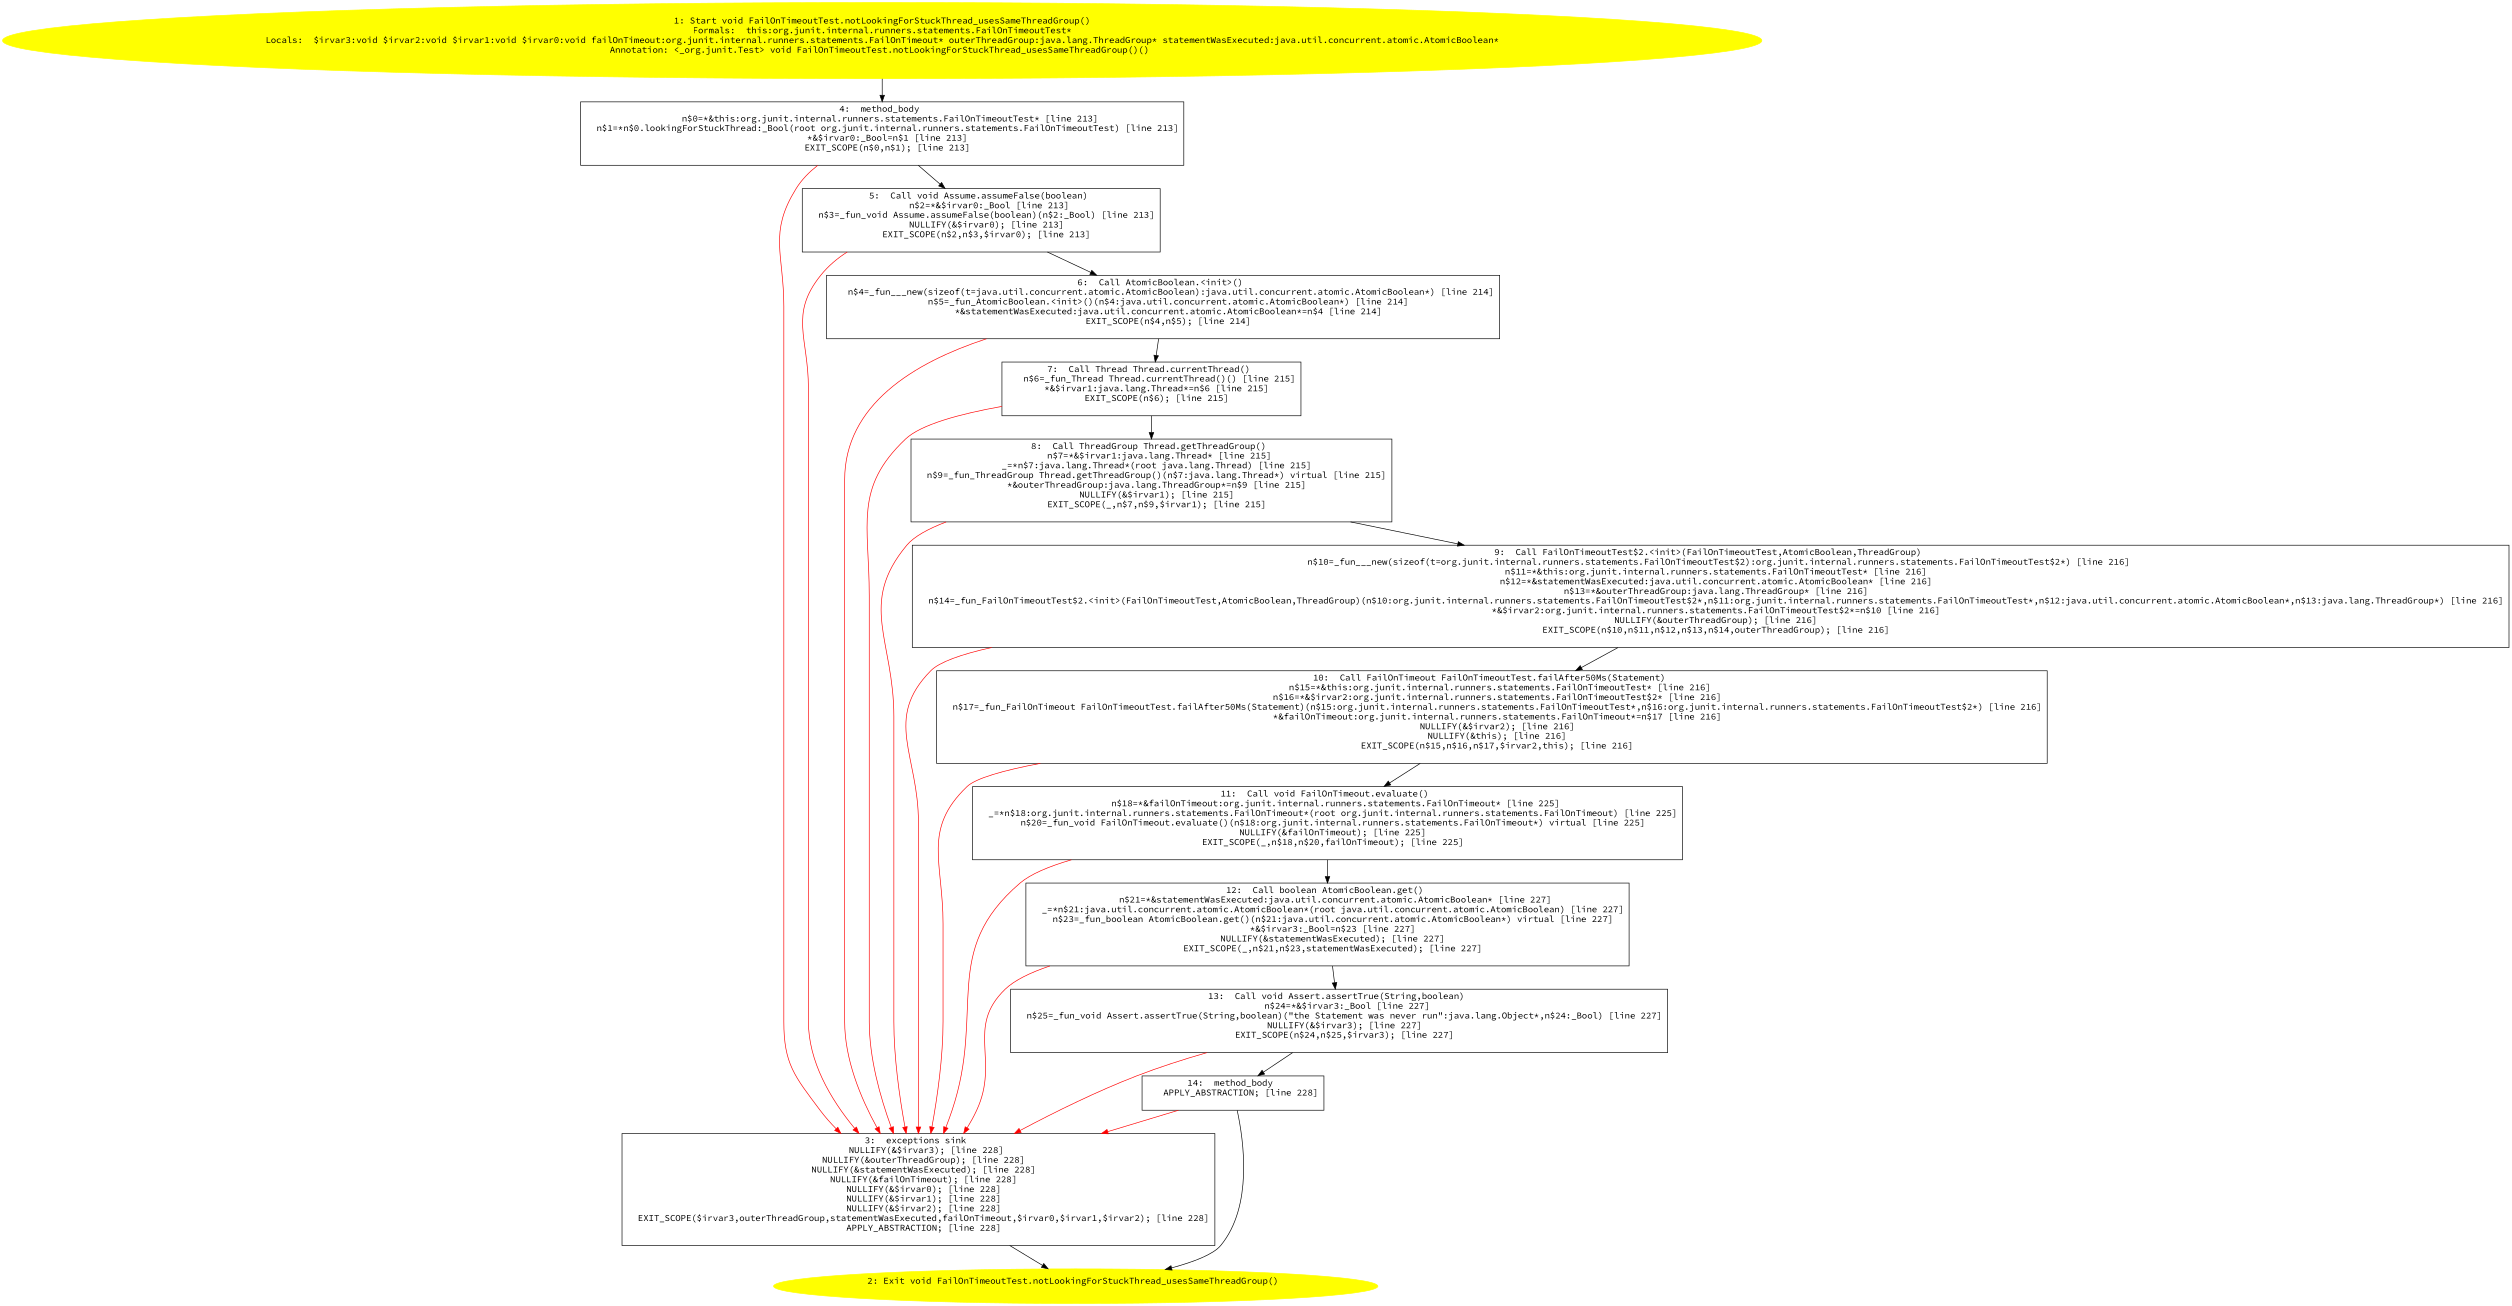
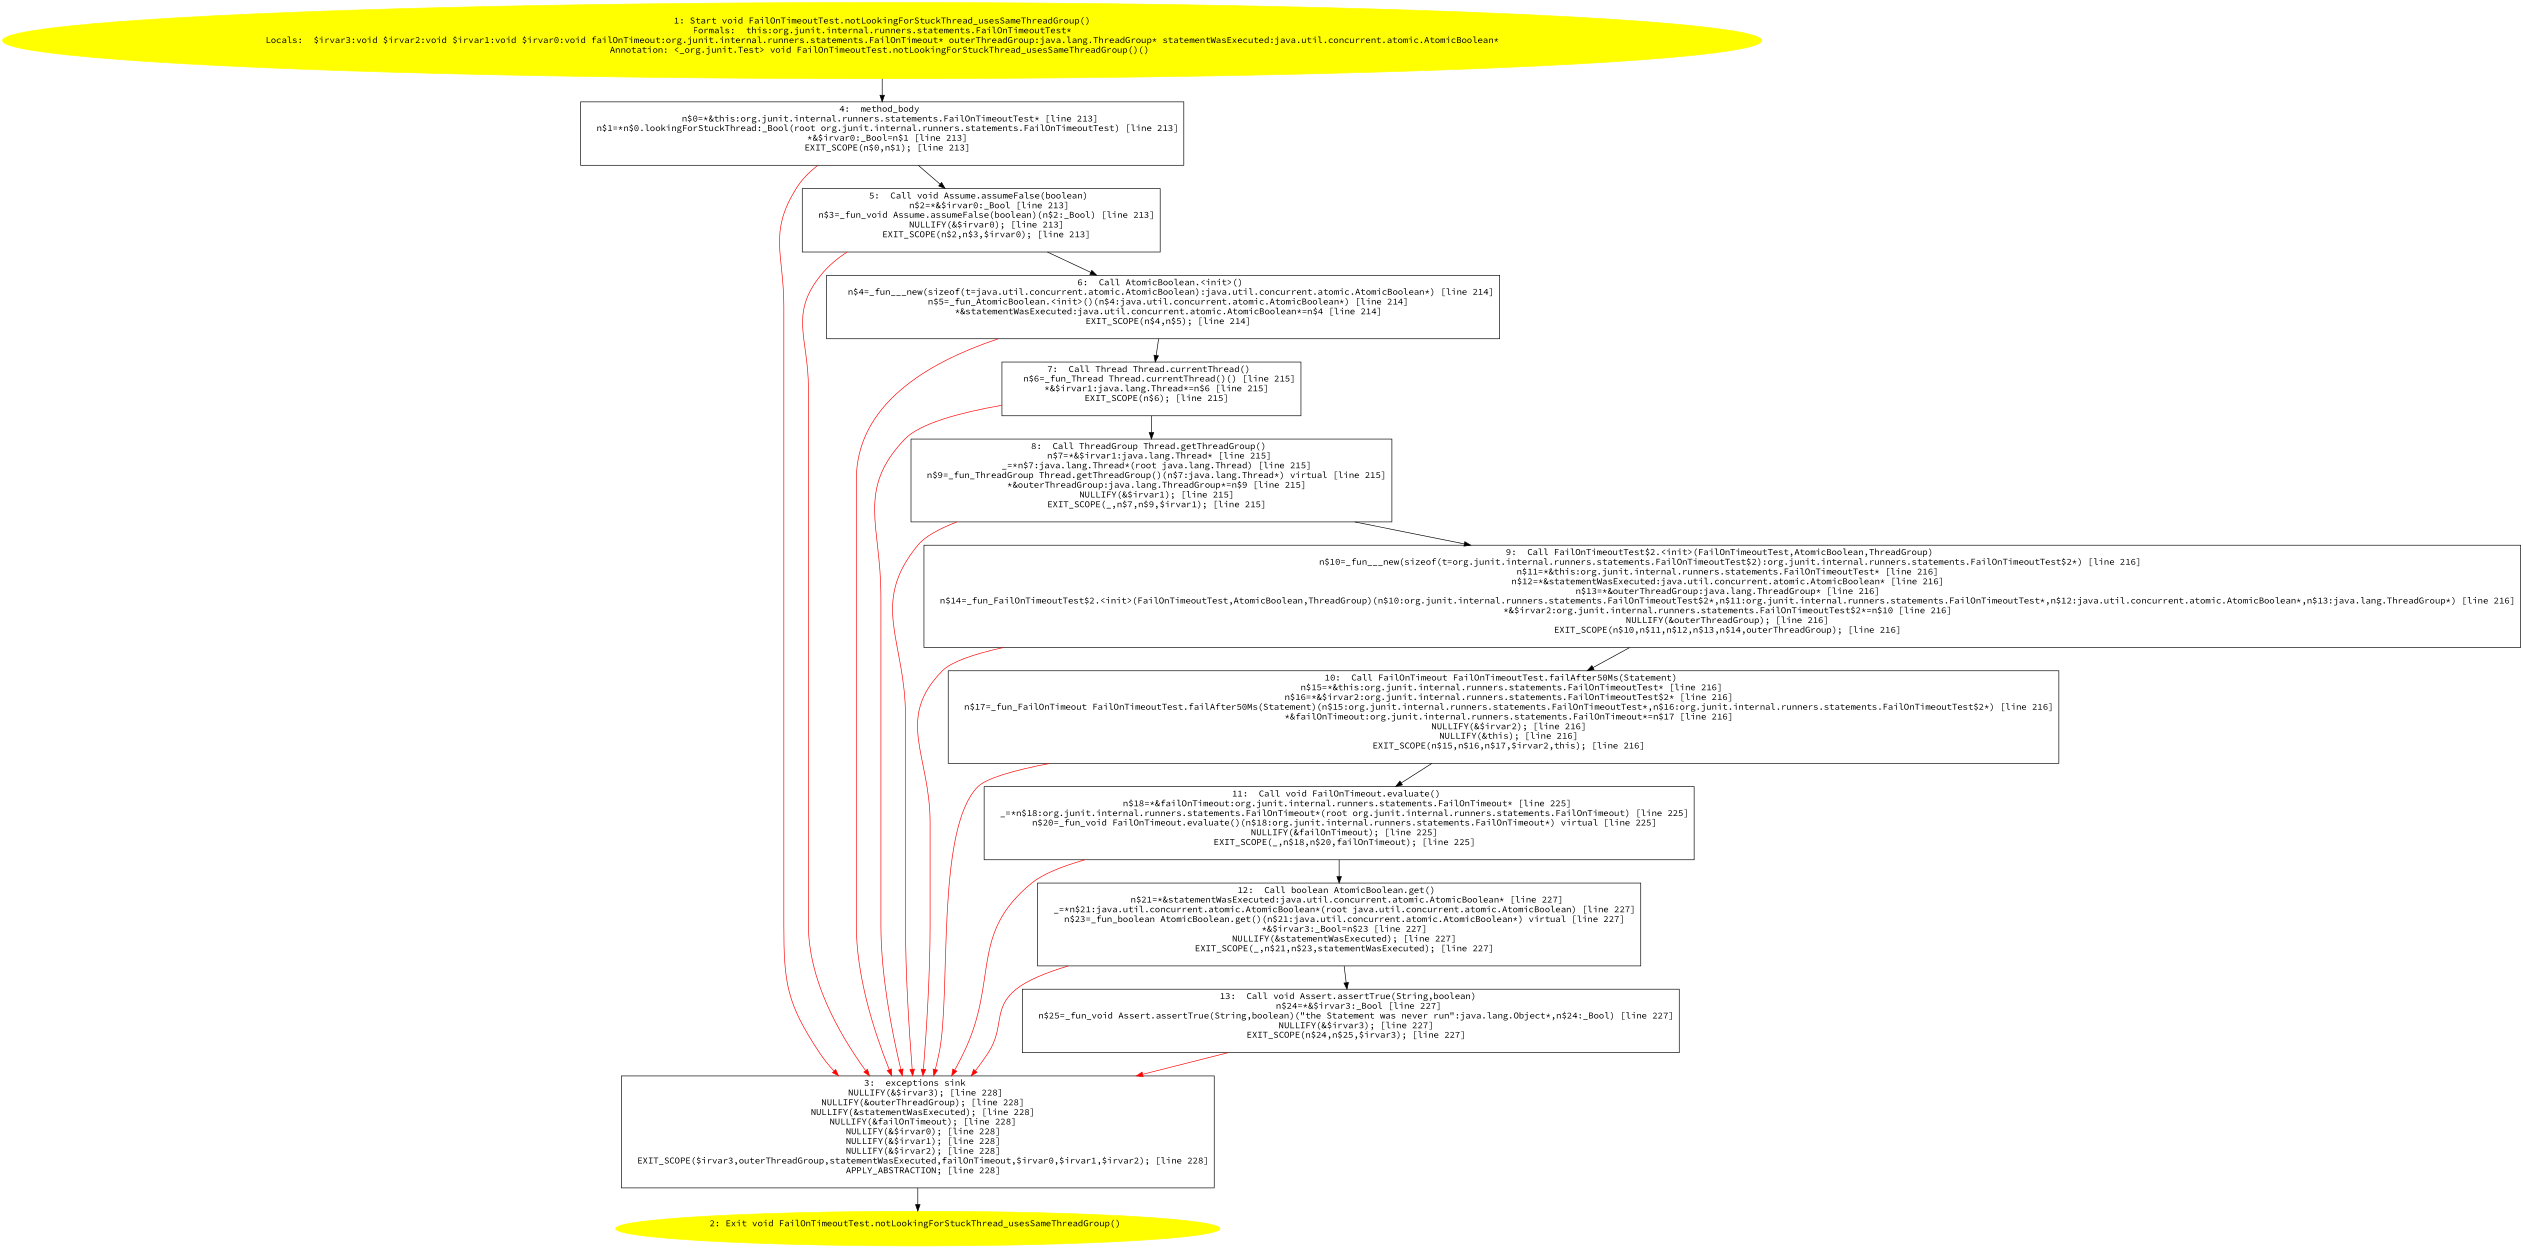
  digraph {
    fontname="Source Code Pro"
    node [fontname="Source Code Pro" shape=box]
    edge [fontname="Source Code Pro"]
    n1 [color=yellow label="1: Start void FailOnTimeoutTest.notLookingForStuckThread_usesSameThreadGroup()\nFormals:  this:org.junit.internal.runners.statements.FailOnTimeoutTest*\nLocals:  $irvar3:void $irvar2:void $irvar1:void $irvar0:void failOnTimeout:org.junit.internal.runners.statements.FailOnTimeout* outerThreadGroup:java.lang.ThreadGroup* statementWasExecuted:java.util.concurrent.atomic.AtomicBoolean*\nAnnotation: <_org.junit.Test> void FailOnTimeoutTest.notLookingForStuckThread_usesSameThreadGroup()() \n  " style=filled shape=""]
    n2 [label="4:  method_body \n   n$0=*&this:org.junit.internal.runners.statements.FailOnTimeoutTest* [line 213]\n  n$1=*n$0.lookingForStuckThread:_Bool(root org.junit.internal.runners.statements.FailOnTimeoutTest) [line 213]\n  *&$irvar0:_Bool=n$1 [line 213]\n  EXIT_SCOPE(n$0,n$1); [line 213]\n "]
    n3 [label="3:  exceptions sink \n   NULLIFY(&$irvar3); [line 228]\n  NULLIFY(&outerThreadGroup); [line 228]\n  NULLIFY(&statementWasExecuted); [line 228]\n  NULLIFY(&failOnTimeout); [line 228]\n  NULLIFY(&$irvar0); [line 228]\n  NULLIFY(&$irvar1); [line 228]\n  NULLIFY(&$irvar2); [line 228]\n  EXIT_SCOPE($irvar3,outerThreadGroup,statementWasExecuted,failOnTimeout,$irvar0,$irvar1,$irvar2); [line 228]\n  APPLY_ABSTRACTION; [line 228]\n "]
    n4 [label="5:  Call void Assume.assumeFalse(boolean) \n   n$2=*&$irvar0:_Bool [line 213]\n  n$3=_fun_void Assume.assumeFalse(boolean)(n$2:_Bool) [line 213]\n  NULLIFY(&$irvar0); [line 213]\n  EXIT_SCOPE(n$2,n$3,$irvar0); [line 213]\n "]
    n5 [color=yellow label="2: Exit void FailOnTimeoutTest.notLookingForStuckThread_usesSameThreadGroup() \n  " style=filled shape=""]
    n6 [label="6:  Call AtomicBoolean.<init>() \n   n$4=_fun___new(sizeof(t=java.util.concurrent.atomic.AtomicBoolean):java.util.concurrent.atomic.AtomicBoolean*) [line 214]\n  n$5=_fun_AtomicBoolean.<init>()(n$4:java.util.concurrent.atomic.AtomicBoolean*) [line 214]\n  *&statementWasExecuted:java.util.concurrent.atomic.AtomicBoolean*=n$4 [line 214]\n  EXIT_SCOPE(n$4,n$5); [line 214]\n "]
    n7 [label="7:  Call Thread Thread.currentThread() \n   n$6=_fun_Thread Thread.currentThread()() [line 215]\n  *&$irvar1:java.lang.Thread*=n$6 [line 215]\n  EXIT_SCOPE(n$6); [line 215]\n "]
    n8 [label="8:  Call ThreadGroup Thread.getThreadGroup() \n   n$7=*&$irvar1:java.lang.Thread* [line 215]\n  _=*n$7:java.lang.Thread*(root java.lang.Thread) [line 215]\n  n$9=_fun_ThreadGroup Thread.getThreadGroup()(n$7:java.lang.Thread*) virtual [line 215]\n  *&outerThreadGroup:java.lang.ThreadGroup*=n$9 [line 215]\n  NULLIFY(&$irvar1); [line 215]\n  EXIT_SCOPE(_,n$7,n$9,$irvar1); [line 215]\n "]
    n9 [label="9:  Call FailOnTimeoutTest$2.<init>(FailOnTimeoutTest,AtomicBoolean,ThreadGroup) \n   n$10=_fun___new(sizeof(t=org.junit.internal.runners.statements.FailOnTimeoutTest$2):org.junit.internal.runners.statements.FailOnTimeoutTest$2*) [line 216]\n  n$11=*&this:org.junit.internal.runners.statements.FailOnTimeoutTest* [line 216]\n  n$12=*&statementWasExecuted:java.util.concurrent.atomic.AtomicBoolean* [line 216]\n  n$13=*&outerThreadGroup:java.lang.ThreadGroup* [line 216]\n  n$14=_fun_FailOnTimeoutTest$2.<init>(FailOnTimeoutTest,AtomicBoolean,ThreadGroup)(n$10:org.junit.internal.runners.statements.FailOnTimeoutTest$2*,n$11:org.junit.internal.runners.statements.FailOnTimeoutTest*,n$12:java.util.concurrent.atomic.AtomicBoolean*,n$13:java.lang.ThreadGroup*) [line 216]\n  *&$irvar2:org.junit.internal.runners.statements.FailOnTimeoutTest$2*=n$10 [line 216]\n  NULLIFY(&outerThreadGroup); [line 216]\n  EXIT_SCOPE(n$10,n$11,n$12,n$13,n$14,outerThreadGroup); [line 216]\n "]
    n10 [label="10:  Call FailOnTimeout FailOnTimeoutTest.failAfter50Ms(Statement) \n   n$15=*&this:org.junit.internal.runners.statements.FailOnTimeoutTest* [line 216]\n  n$16=*&$irvar2:org.junit.internal.runners.statements.FailOnTimeoutTest$2* [line 216]\n  n$17=_fun_FailOnTimeout FailOnTimeoutTest.failAfter50Ms(Statement)(n$15:org.junit.internal.runners.statements.FailOnTimeoutTest*,n$16:org.junit.internal.runners.statements.FailOnTimeoutTest$2*) [line 216]\n  *&failOnTimeout:org.junit.internal.runners.statements.FailOnTimeout*=n$17 [line 216]\n  NULLIFY(&$irvar2); [line 216]\n  NULLIFY(&this); [line 216]\n  EXIT_SCOPE(n$15,n$16,n$17,$irvar2,this); [line 216]\n "]
    n11 [label="11:  Call void FailOnTimeout.evaluate() \n   n$18=*&failOnTimeout:org.junit.internal.runners.statements.FailOnTimeout* [line 225]\n  _=*n$18:org.junit.internal.runners.statements.FailOnTimeout*(root org.junit.internal.runners.statements.FailOnTimeout) [line 225]\n  n$20=_fun_void FailOnTimeout.evaluate()(n$18:org.junit.internal.runners.statements.FailOnTimeout*) virtual [line 225]\n  NULLIFY(&failOnTimeout); [line 225]\n  EXIT_SCOPE(_,n$18,n$20,failOnTimeout); [line 225]\n "]
    n12 [label="12:  Call boolean AtomicBoolean.get() \n   n$21=*&statementWasExecuted:java.util.concurrent.atomic.AtomicBoolean* [line 227]\n  _=*n$21:java.util.concurrent.atomic.AtomicBoolean*(root java.util.concurrent.atomic.AtomicBoolean) [line 227]\n  n$23=_fun_boolean AtomicBoolean.get()(n$21:java.util.concurrent.atomic.AtomicBoolean*) virtual [line 227]\n  *&$irvar3:_Bool=n$23 [line 227]\n  NULLIFY(&statementWasExecuted); [line 227]\n  EXIT_SCOPE(_,n$21,n$23,statementWasExecuted); [line 227]\n "]
    n13 [label="13:  Call void Assert.assertTrue(String,boolean) \n   n$24=*&$irvar3:_Bool [line 227]\n  n$25=_fun_void Assert.assertTrue(String,boolean)(\"the Statement was never run\":java.lang.Object*,n$24:_Bool) [line 227]\n  NULLIFY(&$irvar3); [line 227]\n  EXIT_SCOPE(n$24,n$25,$irvar3); [line 227]\n "]
-   n14 [label="14:  method_body \n   APPLY_ABSTRACTION; [line 228]\n "]
    n1 -> n2
    n2 -> n3 [color=red]
    n2 -> n4
    n3 -> n5
    n4 -> n3 [color=red]
    n4 -> n6
    n6 -> n3 [color=red]
    n6 -> n7
    n7 -> n3 [color=red]
    n7 -> n8
    n8 -> n3 [color=red]
    n8 -> n9
    n9 -> n3 [color=red]
    n9 -> n10
    n10 -> n3 [color=red]
    n10 -> n11
    n11 -> n3 [color=red]
    n11 -> n12
    n12 -> n3 [color=red]
    n12 -> n13
    n13 -> n3 [color=red]
-   n13 -> n14
-   n14 -> n3 [color=red]
-   n14 -> n5
  }
